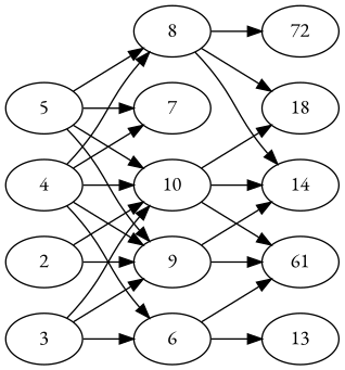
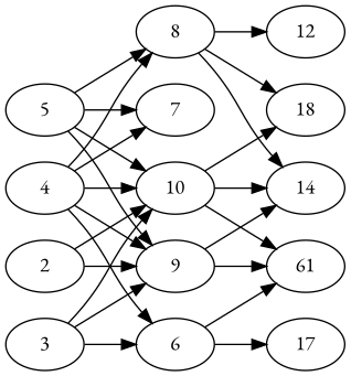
  digraph {
    fontname="EB Garamond"
    rankdir=LR
    node [alpha=0.11 fontname="EB Garamond"]
    edge [fontname="EB Garamond"]
    7 [alpha=0.01 expect_size=21046272]
    9 [expect_size=8214528]
    n3 [alpha=0.04 expect_size=48808960 label=61]
    14 [alpha=0.18 expect_size=28615680]
    10 [alpha=0.00 expect_size=16821248]
    n6 [expect_size=19832832 label=18]
-   12 [alpha=0.08 expect_size=10715136 label=72]
+   12 [alpha=0.08 expect_size=10715136]
    2 [alpha=0.10 expect_size=17819648]
    3 [alpha=0.18 expect_size=20467712]
    6 [alpha=0.16 expect_size=47038464]
-   13 [alpha=0.19 expect_size=34263040]
+   13 [alpha=0.19 expect_size=34263040 label=17]
    4 [alpha=0.16 expect_size=38805504]
    8 [alpha=0.04 expect_size=41276416]
    5 [alpha=0.09 expect_size=24613888]
    9 -> n3
    9 -> 14
    10 -> n3
    10 -> 14
    10 -> n6
    2 -> 9
    2 -> 10
    3 -> 9
    3 -> 10
    3 -> 6
    6 -> n3
    6 -> 13
    4 -> 7
    4 -> 9
    4 -> 10
    4 -> 6
    4 -> 8
    8 -> 14
    8 -> n6
    8 -> 12
    5 -> 7
    5 -> 9
    5 -> 10
    5 -> 8
  }
